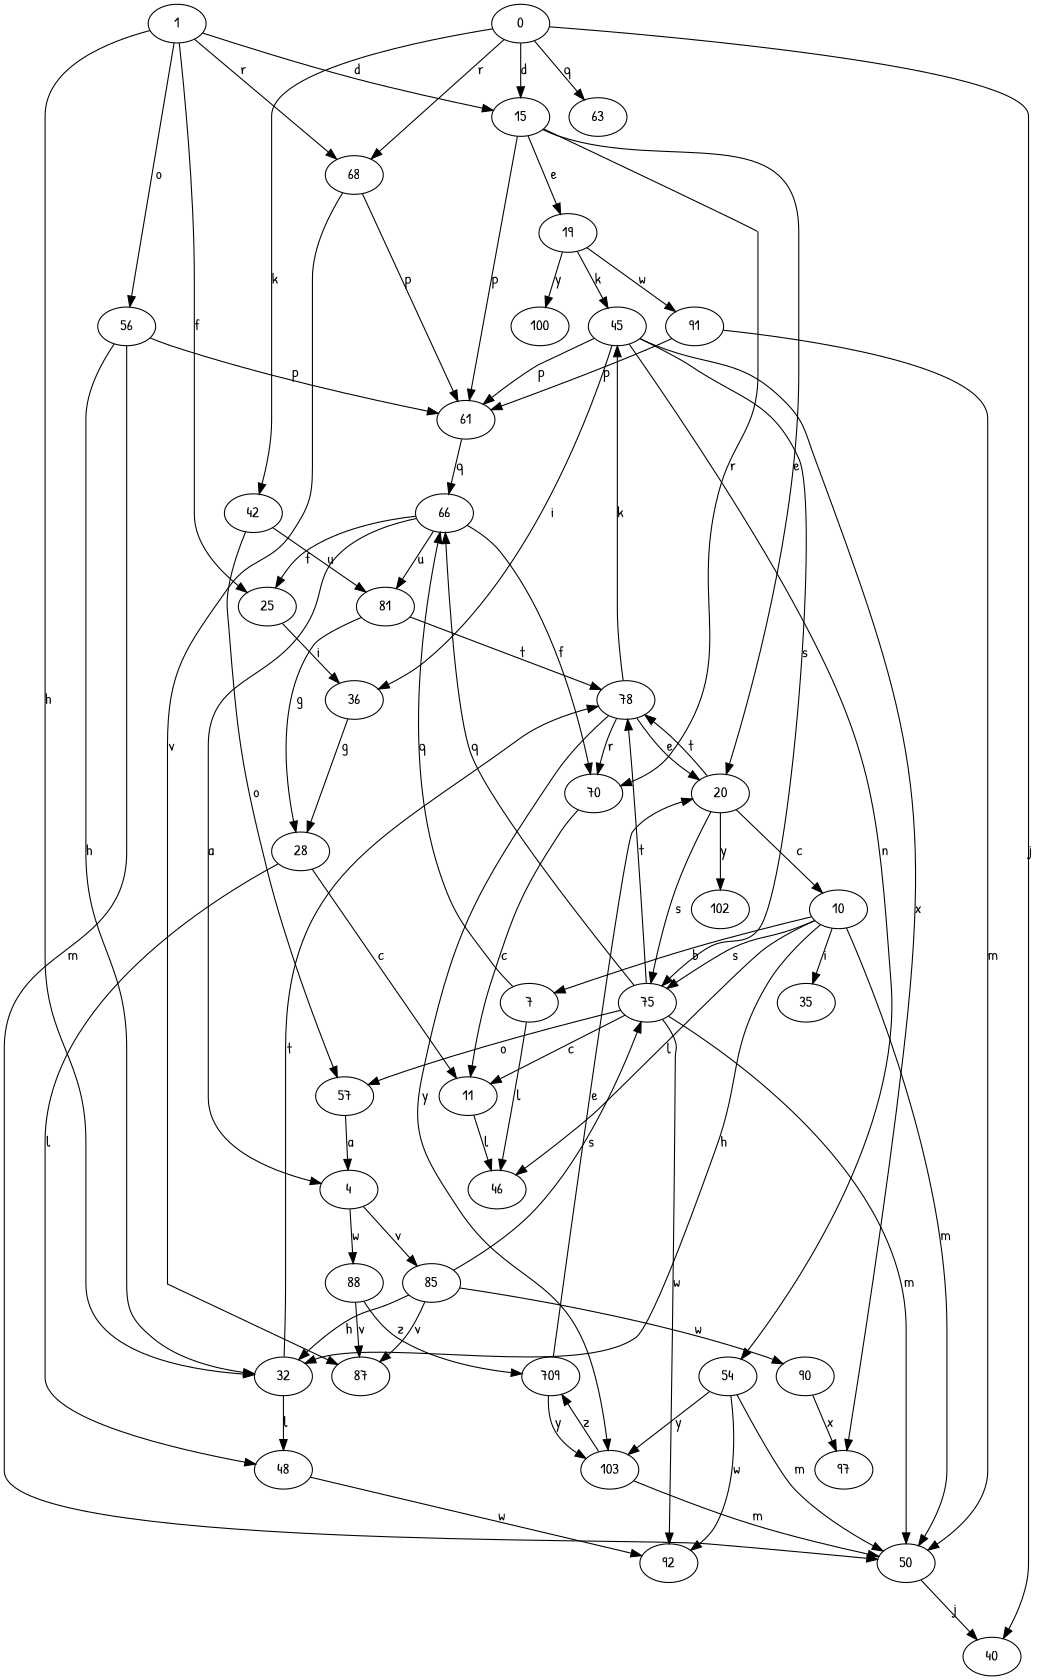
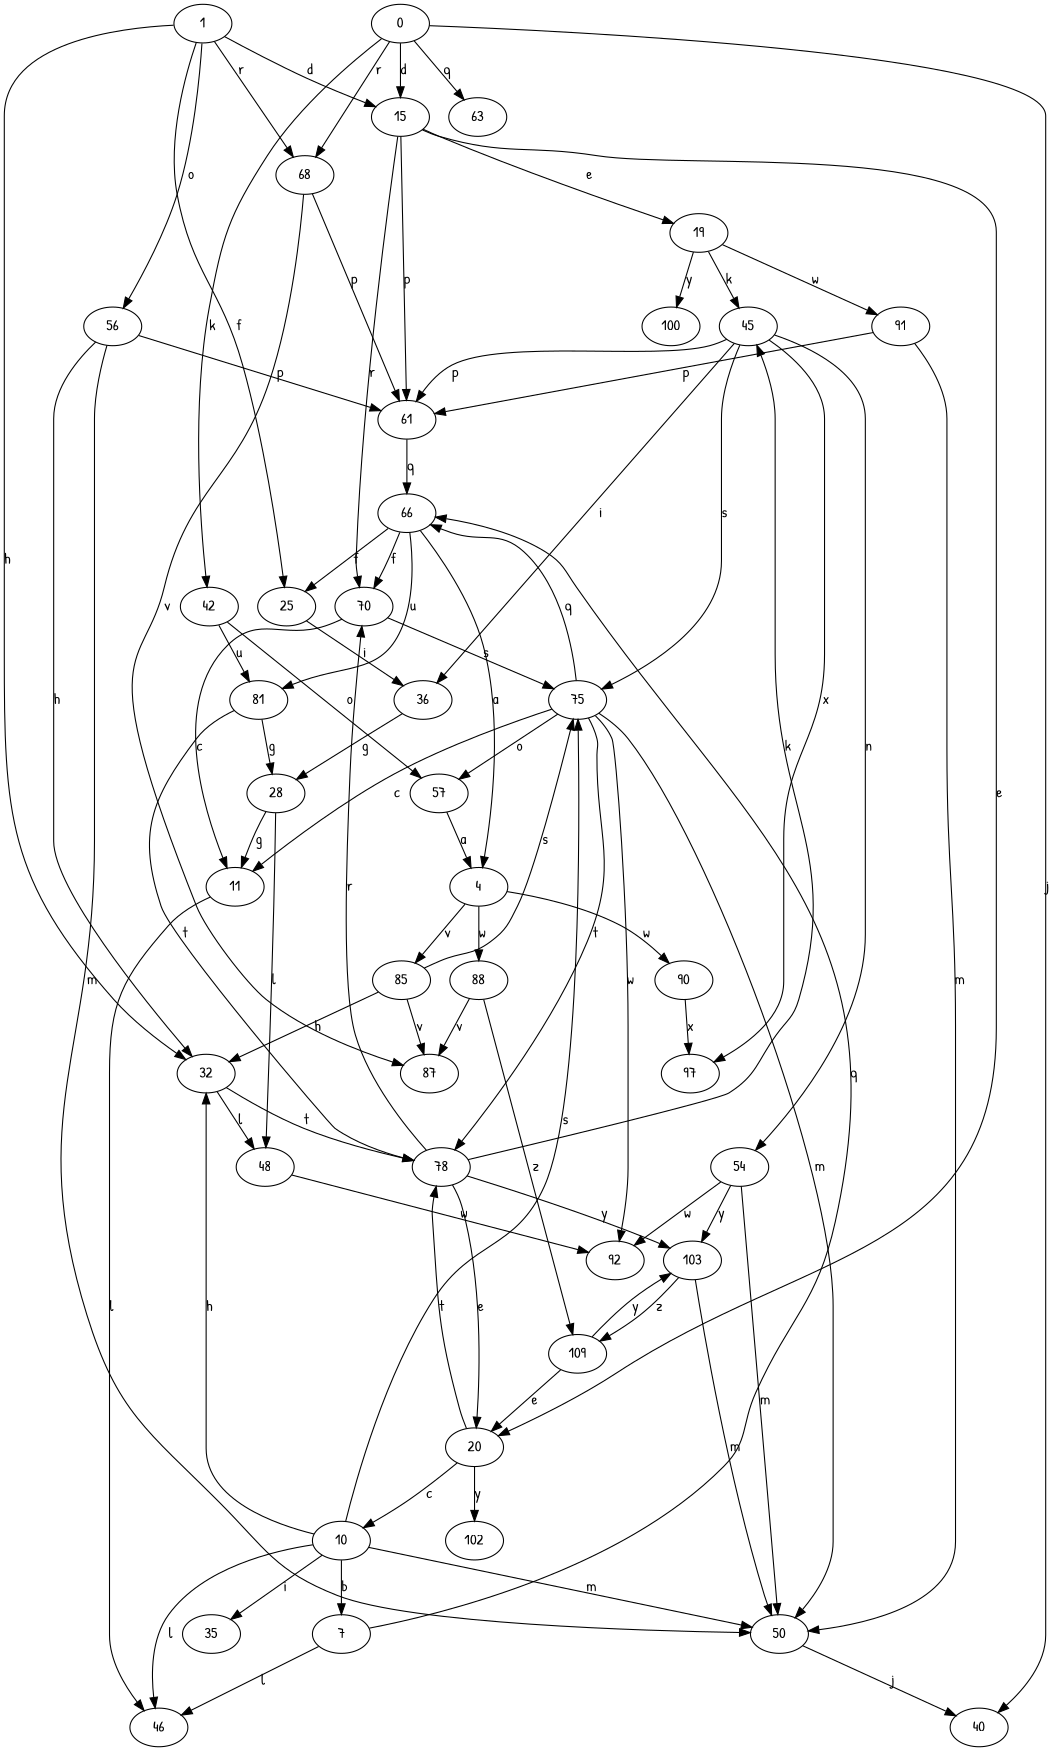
  strict digraph {
    fontname="Patrick Hand"
    node [fontname="Patrick Hand"]
    edge [fontname="Patrick Hand"]
    0
    15
    40
    42
    63
    68
    19
    20
    61
    70
    57
    81
    87
    1
    25
    32
    56
    36
    78
    48
    50
    4
    85
    88
    90
    75
-   109 [label=709]
+   109
    97
    7
    46
    66
    10
    35
    11
    92
    45
    91
    100
    102
    54
    103
    28
    0 -> 15 [label=d]
    0 -> 40 [label=j]
    0 -> 42 [label=k]
    0 -> 63 [label=q]
    0 -> 68 [label=r]
    15 -> 19 [label=e]
    15 -> 20 [label=e]
    15 -> 61 [label=p]
    15 -> 70 [label=r]
    42 -> 57 [label=o]
    42 -> 81 [label=u]
    68 -> 61 [label=p]
    68 -> 87 [label=v]
    19 -> 45 [label=k]
    19 -> 91 [label=w]
    19 -> 100 [label=y]
    20 -> 78 [label=t]
-   20 -> 75 [label=s]
+   70 -> 75 [label=s]
    20 -> 10 [label=c]
    20 -> 102 [label=y]
    61 -> 66 [label=q]
    70 -> 11 [label=c]
    57 -> 4 [label=a]
    81 -> 78 [label=t]
    81 -> 28 [label=g]
    1 -> 15 [label=d]
    1 -> 68 [label=r]
    1 -> 25 [label=f]
    1 -> 32 [label=h]
    1 -> 56 [label=o]
    25 -> 36 [label=i]
    32 -> 78 [label=t]
    32 -> 48 [label=l]
    56 -> 61 [label=p]
    56 -> 32 [label=h]
    56 -> 50 [label=m]
    36 -> 28 [label=g]
    78 -> 20 [label=e]
    78 -> 70 [label=r]
    78 -> 45 [label=k]
    78 -> 103 [label=y]
    48 -> 92 [label=w]
    50 -> 40 [label=j]
    4 -> 85 [label=v]
    4 -> 88 [label=w]
-   85 -> 90 [label=w]
+   4 -> 90 [label=w]
    85 -> 87 [label=v]
    85 -> 32 [label=h]
    85 -> 75 [label=s]
    88 -> 87 [label=v]
    88 -> 109 [label=z]
    90 -> 97 [label=x]
    75 -> 57 [label=o]
    75 -> 78 [label=t]
    75 -> 50 [label=m]
    75 -> 66 [label=q]
    75 -> 11 [label=c]
    75 -> 92 [label=w]
    109 -> 20 [label=e]
    109 -> 103 [label=y]
    7 -> 46 [label=l]
    7 -> 66 [label=q]
    66 -> 70 [label=f]
    66 -> 81 [label=u]
    66 -> 25 [label=f]
    66 -> 4 [label=a]
    10 -> 32 [label=h]
    10 -> 50 [label=m]
    10 -> 75 [label=s]
    10 -> 7 [label=b]
    10 -> 46 [label=l]
    10 -> 35 [label=i]
    11 -> 46 [label=l]
    45 -> 61 [label=p]
    45 -> 36 [label=i]
    45 -> 75 [label=s]
    45 -> 97 [label=x]
    45 -> 54 [label=n]
    91 -> 61 [label=p]
    91 -> 50 [label=m]
    54 -> 50 [label=m]
    54 -> 92 [label=w]
    54 -> 103 [label=y]
    103 -> 50 [label=m]
    103 -> 109 [label=z]
    28 -> 48 [label=l]
-   28 -> 11 [label=c]
+   28 -> 11 [label=g]
  }
